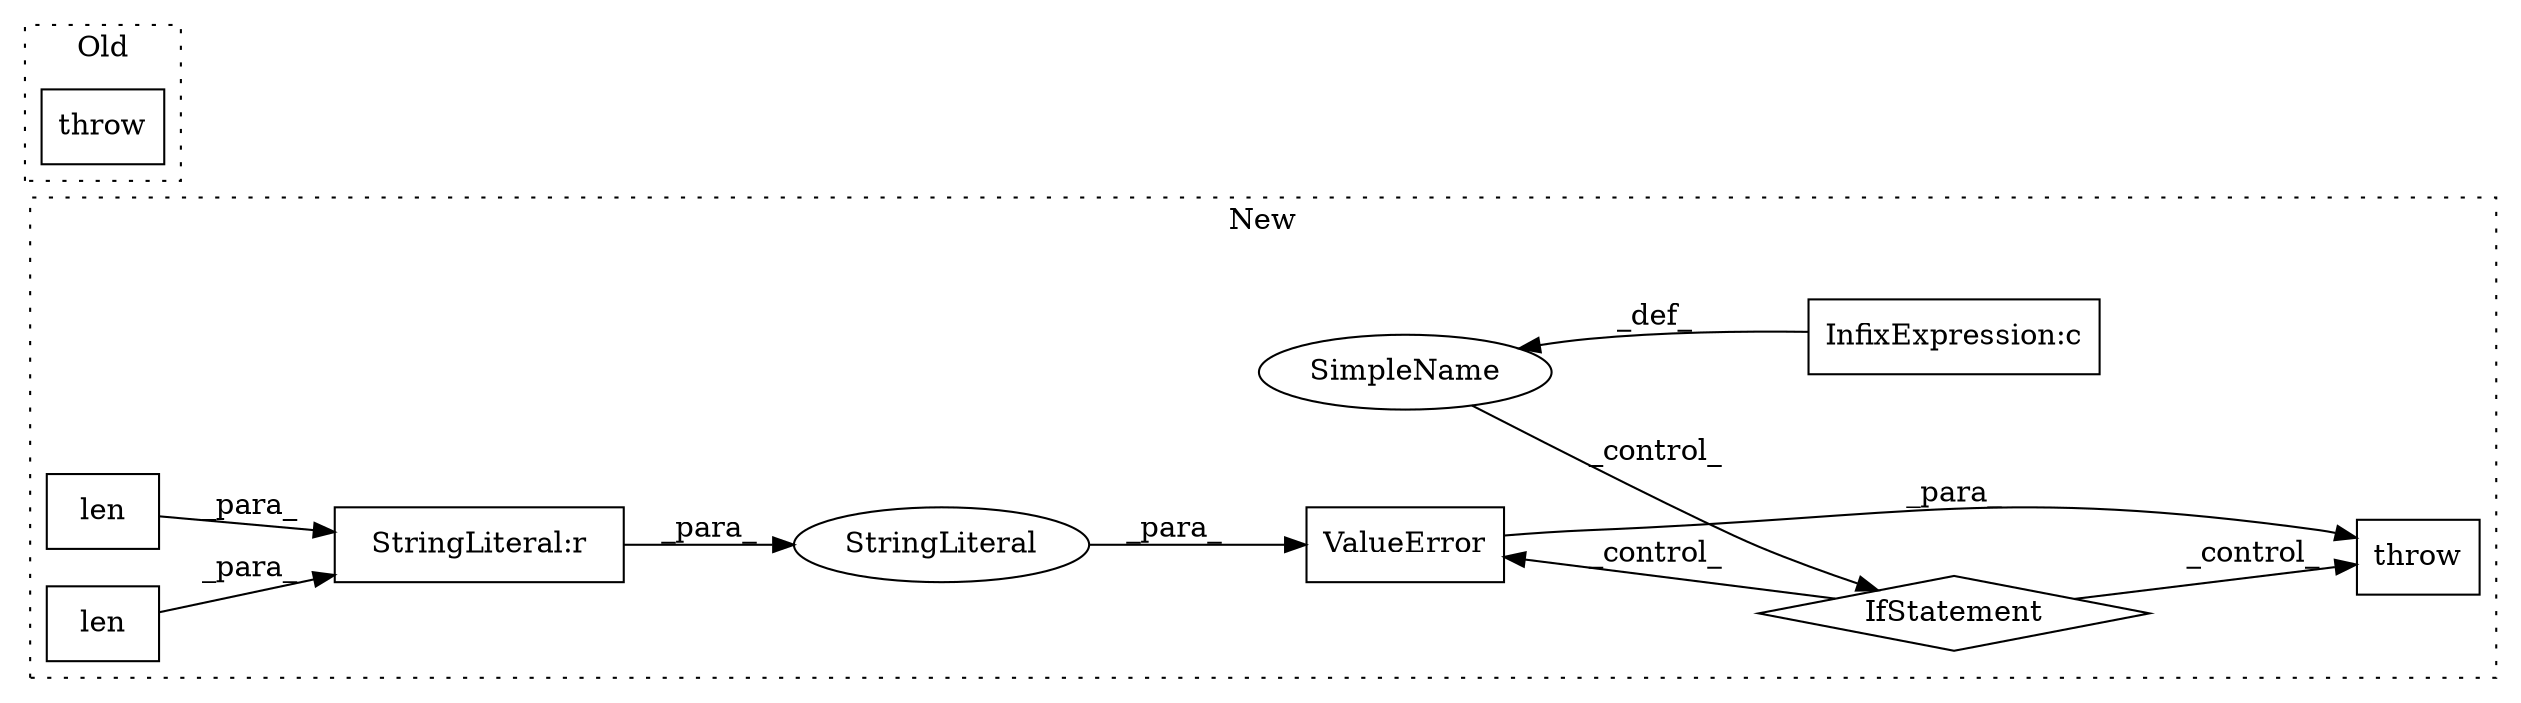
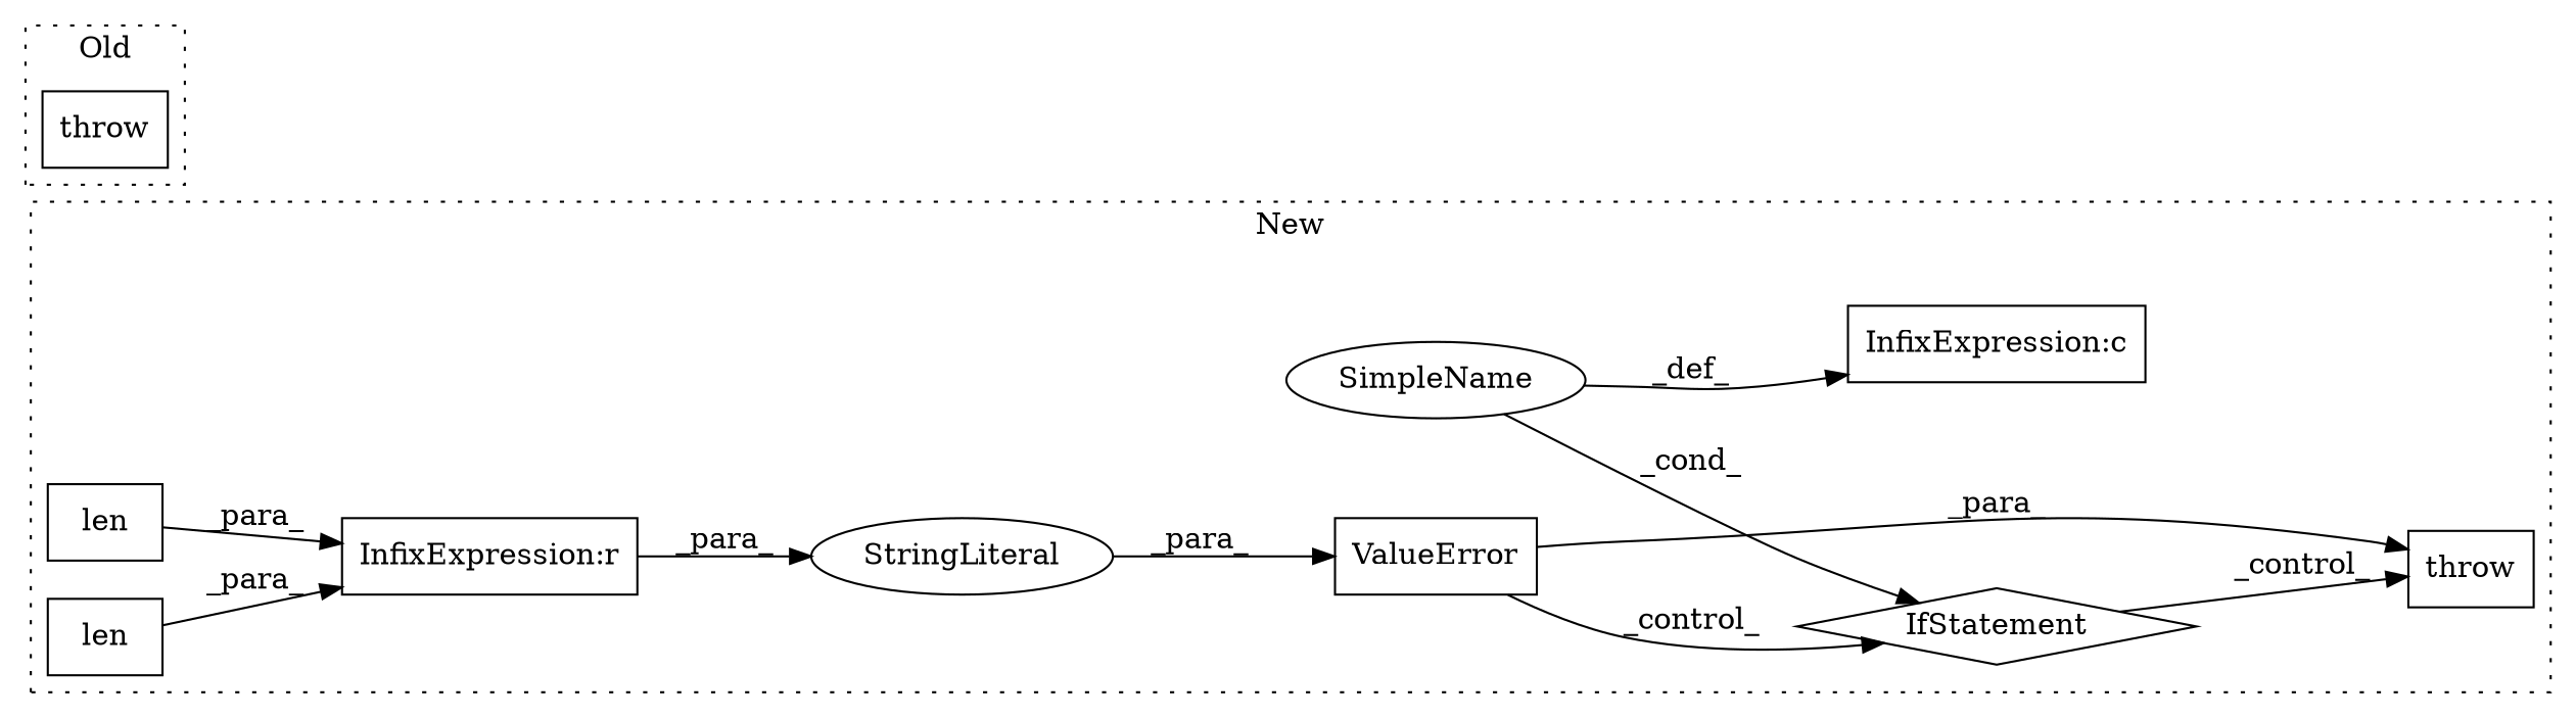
  digraph {
    rankdir=LR
    node [a=32 l="4,1" shape=box]
    n1 [label=len s="90105,90121"]
-   n2 [a=27 l=4 label="StringLiteral:r" s=90122]
+   n2 [a=27 l=4 label="InfixExpression:r" s=90122]
    n3 [a=25 l="4,2" label=IfStatement s="90099,90164" shape=diamond]
    n4 [a=42 label=SimpleName shape=ellipse l=""]
    n5 [a=53 l=6 label=throw s=90174]
    n6 [l="11,1" label=ValueError s="90180,90244"]
    n7 [a=45 l=53 label=StringLiteral s=90191 shape=ellipse]
    n8 [label=len s="90126,90135"]
    n9 [a=27 l=4 label="InfixExpression:c" s=90136]
    n10 [a=53 l=6 label=throw s=90086]
    subgraph cluster_1 {
      label=New
      style=dotted
      n1
      n2
      n3
      n4
      n5
      n6
      n7
      n8
      n9
    }
    subgraph cluster_2 {
      label=Old
      style=dotted
      n10
    }
    n1 -> n2 [label=_para_]
    n2 -> n7 [label=_para_]
    n3 -> n5 [label=_control_]
-   n3 -> n6 [label=_control_]
-   n4 -> n3 [label=_control_]
+   n6 -> n3 [label=_control_]
+   n4 -> n3 [label=_cond_]
    n6 -> n5 [label=_para_]
    n7 -> n6 [label=_para_]
    n8 -> n2 [label=_para_]
-   n9 -> n4 [label=_def_]
+   n4 -> n9 [label=_def_]
  }
